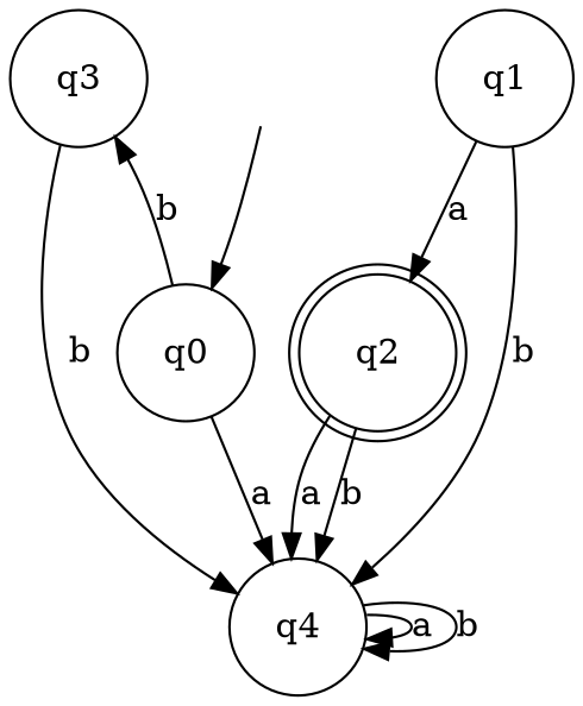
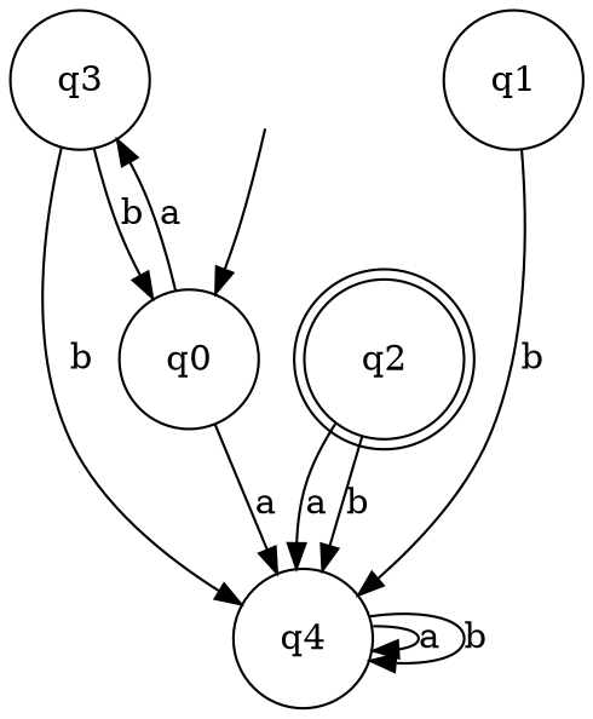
  digraph {
    node [shape=circle]
    n1 [label=<<TABLE BORDER="0" CELLBORDER="0" CELLSPACING="0"><TR><TD>q2</TD></TR></TABLE>> shape=doublecircle]
    n2 [label=<<TABLE BORDER="0" CELLBORDER="0" CELLSPACING="0"><TR><TD>q4</TD></TR></TABLE>>]
    n3 [label=<<TABLE BORDER="0" CELLBORDER="0" CELLSPACING="0"><TR><TD>q3</TD></TR></TABLE>>]
    n4 [label=<<TABLE BORDER="0" CELLBORDER="0" CELLSPACING="0"><TR><TD>q0</TD></TR></TABLE>>]
    n5 [label=<<TABLE BORDER="0" CELLBORDER="" CELLSPACING="0"><TR><TD>_nil</TD></TR></TABLE>> style=invis shape=""]
    n6 [label=<<TABLE BORDER="0" CELLBORDER="0" CELLSPACING="0"><TR><TD>q1</TD></TR></TABLE>>]
    n1 -> n2 [label=a]
    n1 -> n2 [label=b]
    n2 -> n2 [label=a]
    n2 -> n2 [label=b]
    n3 -> n2 [label=b]
+   n3 -> n4 [label=b]
    n4 -> n2 [label=a]
-   n4 -> n3 [label=b]
+   n4 -> n3 [label=a]
    n5 -> n4
-   n6 -> n1 [label=a]
    n6 -> n2 [label=b]
  }
